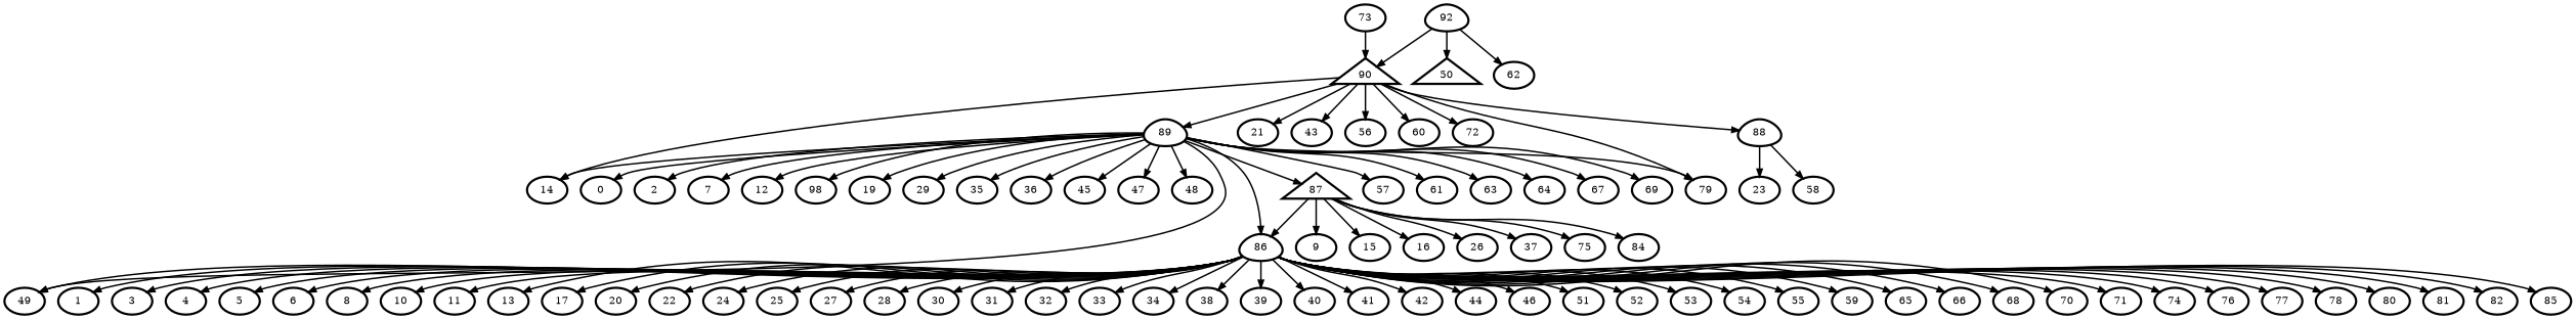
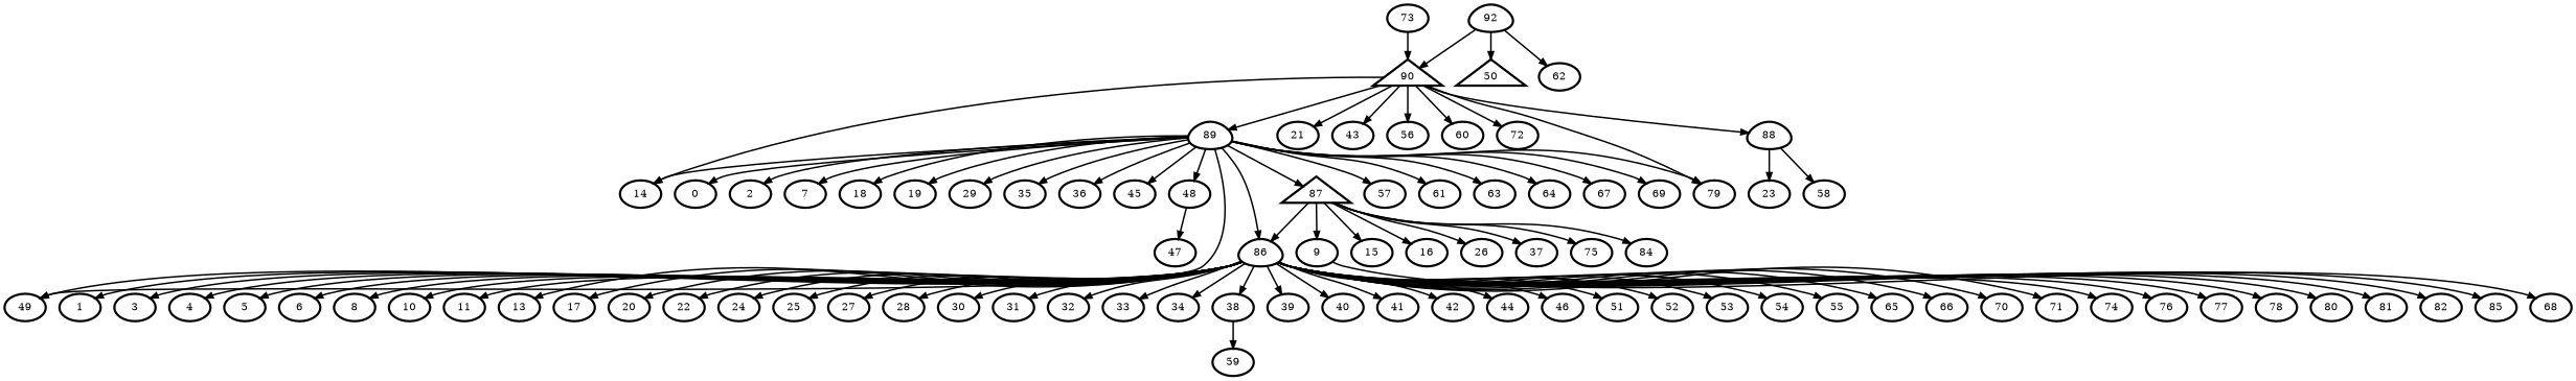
  digraph {
    node [penwidth=3]
    edge [penwidth=2]
    n1 [label=0]
    n2 [label=1]
    n3 [label=2]
    n4 [label=3]
    n5 [label=4]
    n6 [label=5]
    n7 [label=6]
    n8 [label=7]
    n9 [label=8]
    n10 [label=9]
    n11 [label=10]
    n12 [label=11]
-   n13 [label=12]
    n14 [label=13]
    n15 [label=14]
    n16 [label=15]
    n17 [label=16]
    n18 [label=17]
-   n19 [label=98]
+   n19 [label=18]
    n20 [label=19]
    n21 [label=20]
    n22 [label=21]
    n23 [label=22]
    n24 [label=23]
    n25 [label=24]
    n26 [label=25]
    n27 [label=26]
    n28 [label=27]
    n29 [label=28]
    n30 [label=29]
    n31 [label=30]
    n32 [label=31]
    n33 [label=32]
    n34 [label=33]
    n35 [label=34]
    n36 [label=35]
    n37 [label=36]
    n38 [label=37]
    n39 [label=38]
    n40 [label=39]
    n41 [label=40]
    n42 [label=41]
    n43 [label=42]
    n44 [label=43]
    n45 [label=44]
    n46 [label=45]
    n47 [label=46]
    n48 [label=47]
    n49 [label=48]
    n50 [label=49]
    n51 [label=50 shape=triangle]
    n52 [label=51]
    n53 [label=52]
    n54 [label=53]
    n55 [label=54]
    n56 [label=55]
    n57 [label=56]
    n58 [label=57]
    n59 [label=58]
    n60 [label=59]
    n61 [label=60]
    n62 [label=61]
    n63 [label=62]
    n64 [label=63]
    n65 [label=64]
    n66 [label=65]
    n67 [label=66]
    n68 [label=67]
    n69 [label=68]
    n70 [label=69]
    n71 [label=70]
    n72 [label=71]
    n73 [label=72]
    n74 [label=73]
    n75 [label=90 shape=triangle]
    n76 [label=74]
    n77 [label=75]
    n78 [label=76]
    n79 [label=77]
    n80 [label=78]
    n81 [label=79]
    n82 [label=80]
    n83 [label=81]
    n84 [label=82]
    n85 [label=84]
    n86 [label=85]
    n87 [label=86 shape=egg]
    n88 [label=88 shape=egg]
    n89 [label=89 shape=egg]
    n90 [label=87 shape=triangle]
    n91 [label=92 shape=egg]
    n74 -> n75
    n75 -> n15
    n75 -> n22
    n75 -> n44
    n75 -> n57
    n75 -> n61
    n75 -> n73
    n75 -> n81
    n75 -> n88
    n75 -> n89
    n87 -> n2
    n87 -> n4
    n87 -> n5
    n87 -> n6
    n87 -> n7
    n87 -> n9
    n87 -> n11
    n87 -> n12
    n87 -> n14
    n87 -> n18
    n87 -> n21
    n87 -> n23
    n87 -> n25
    n87 -> n26
    n87 -> n28
    n87 -> n29
    n87 -> n31
    n87 -> n32
    n87 -> n33
    n87 -> n34
    n87 -> n35
    n87 -> n39
    n87 -> n40
    n87 -> n41
    n87 -> n42
    n87 -> n43
    n87 -> n45
    n87 -> n47
    n87 -> n50
    n87 -> n52
    n87 -> n53
    n87 -> n54
    n87 -> n55
    n87 -> n56
-   n87 -> n60
+   n39 -> n60
    n87 -> n66
    n87 -> n67
-   n87 -> n69
+   n10 -> n69
    n87 -> n71
    n87 -> n72
    n87 -> n76
    n87 -> n78
    n87 -> n79
    n87 -> n80
    n87 -> n82
    n87 -> n83
    n87 -> n84
    n87 -> n86
    n88 -> n24
    n88 -> n59
    n89 -> n1
    n89 -> n3
    n89 -> n8
-   n89 -> n13
    n89 -> n15
    n89 -> n19
    n89 -> n20
    n89 -> n30
    n89 -> n36
    n89 -> n37
    n89 -> n46
-   n89 -> n48
+   n49 -> n48
    n89 -> n49
    n89 -> n50
    n89 -> n58
    n89 -> n62
    n89 -> n64
    n89 -> n65
    n89 -> n68
    n89 -> n70
    n89 -> n81
    n89 -> n87
    n89 -> n90
    n90 -> n10
    n90 -> n16
    n90 -> n17
    n90 -> n27
    n90 -> n38
    n90 -> n77
    n90 -> n85
    n90 -> n87
    n91 -> n51
    n91 -> n63
    n91 -> n75
  }
